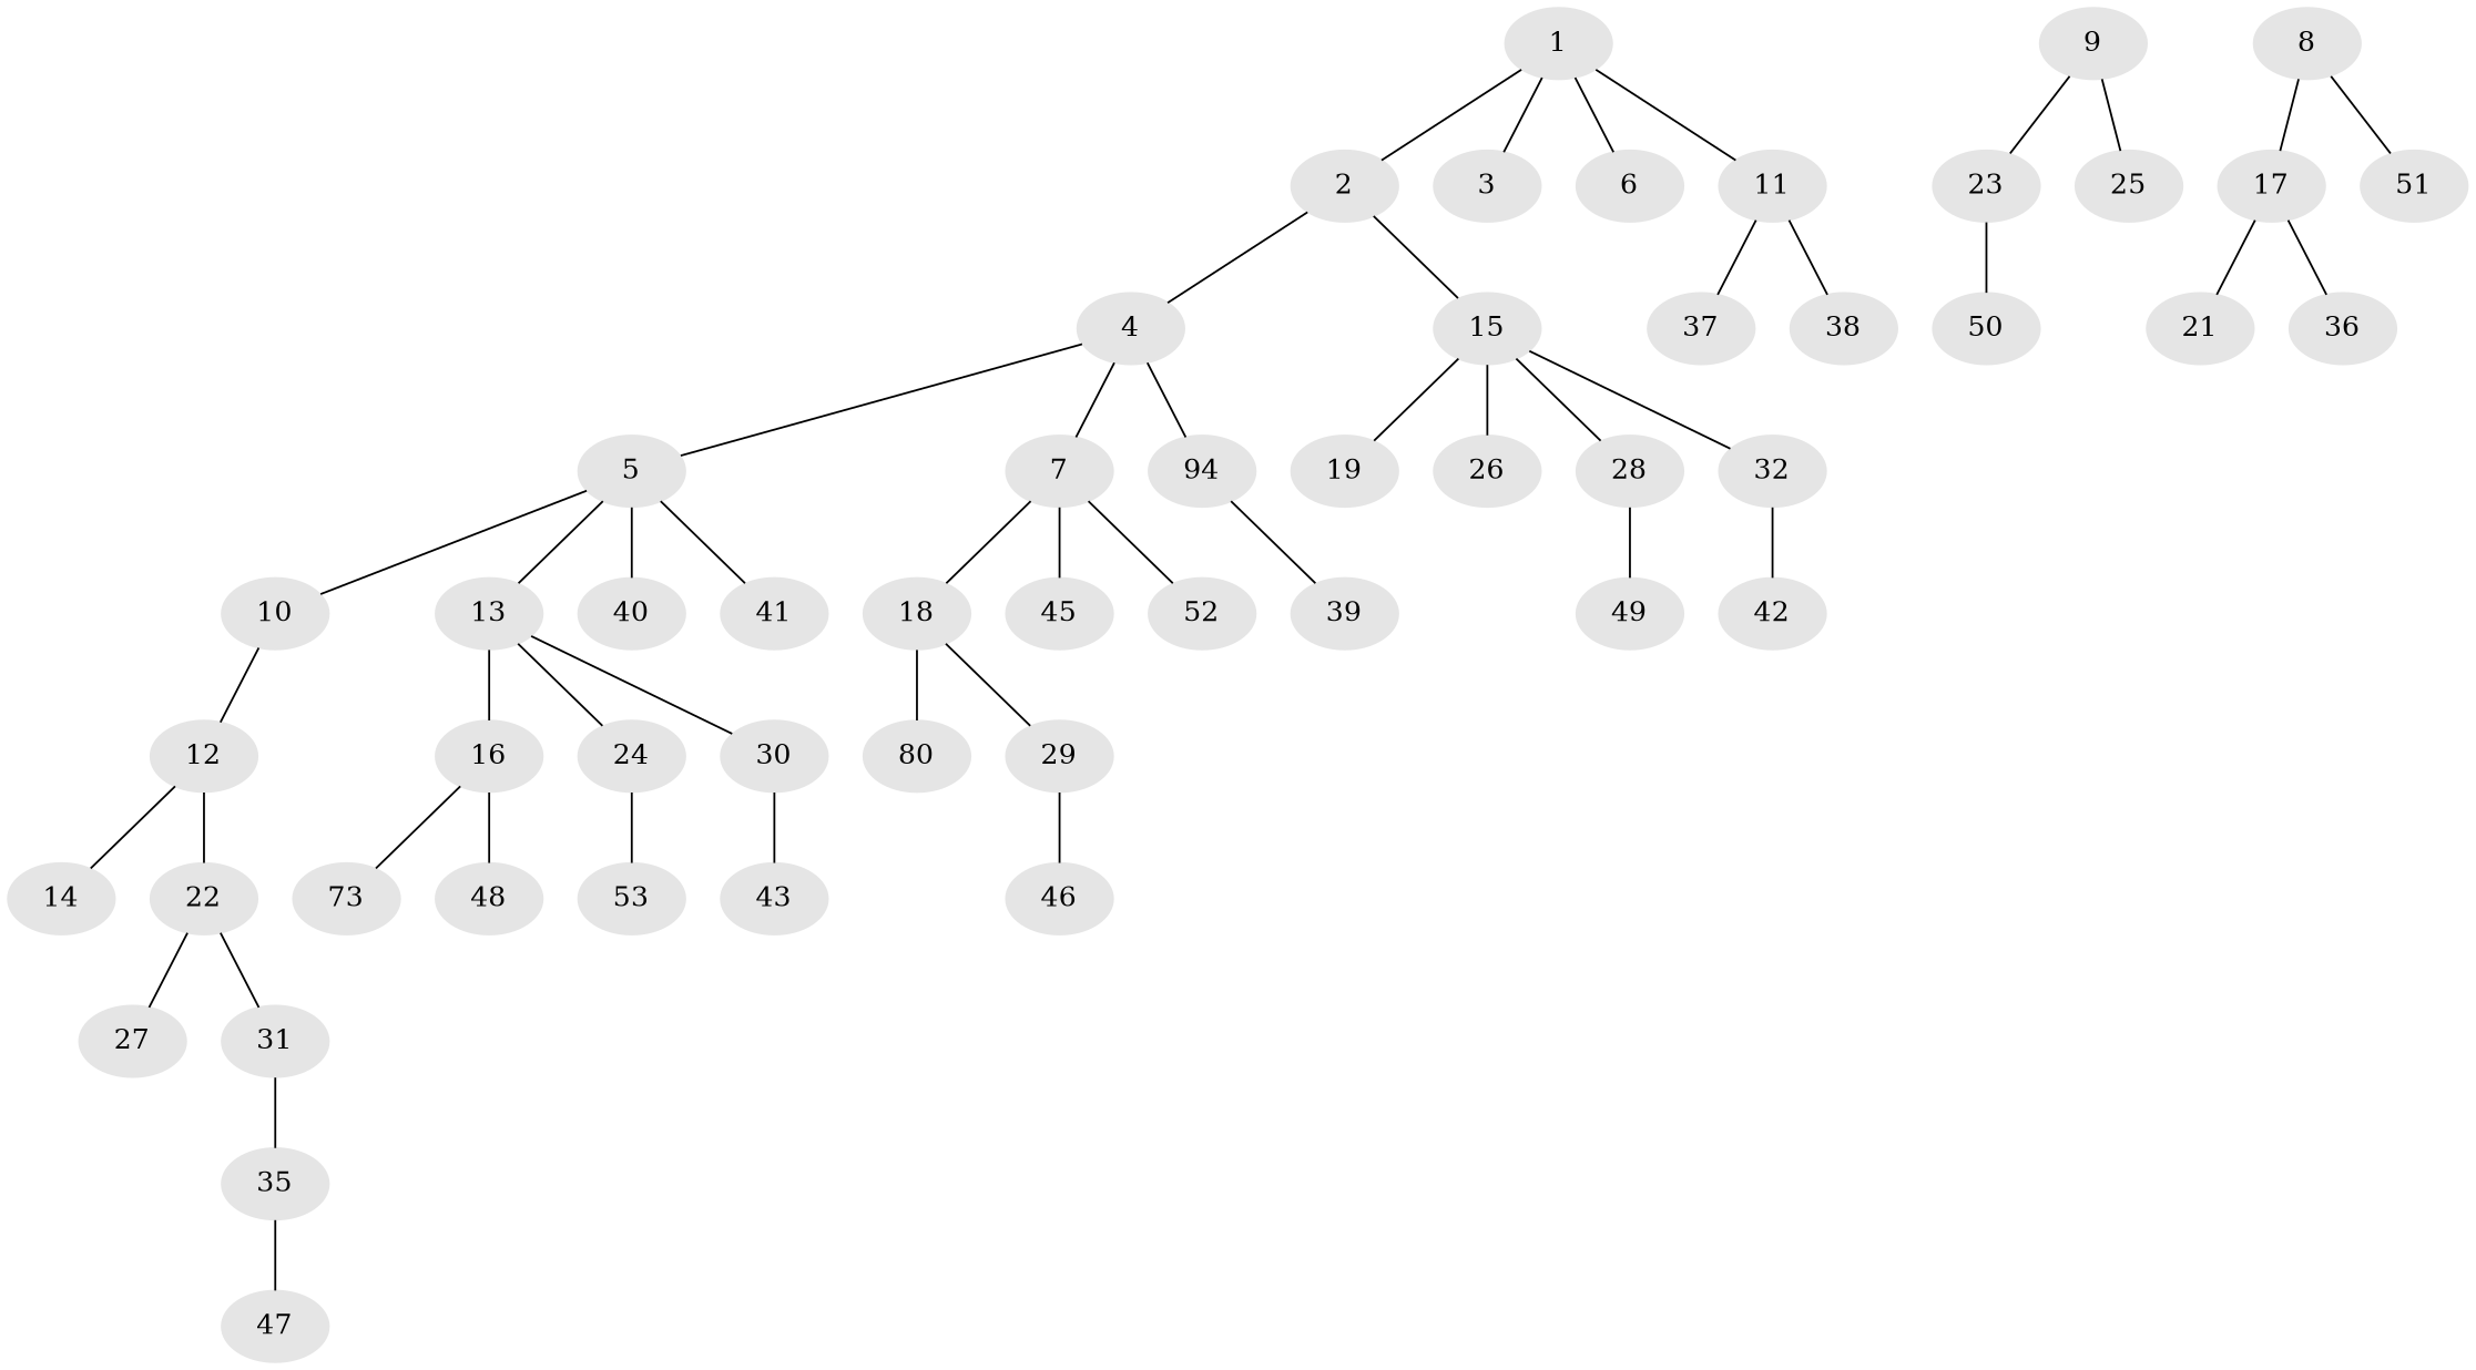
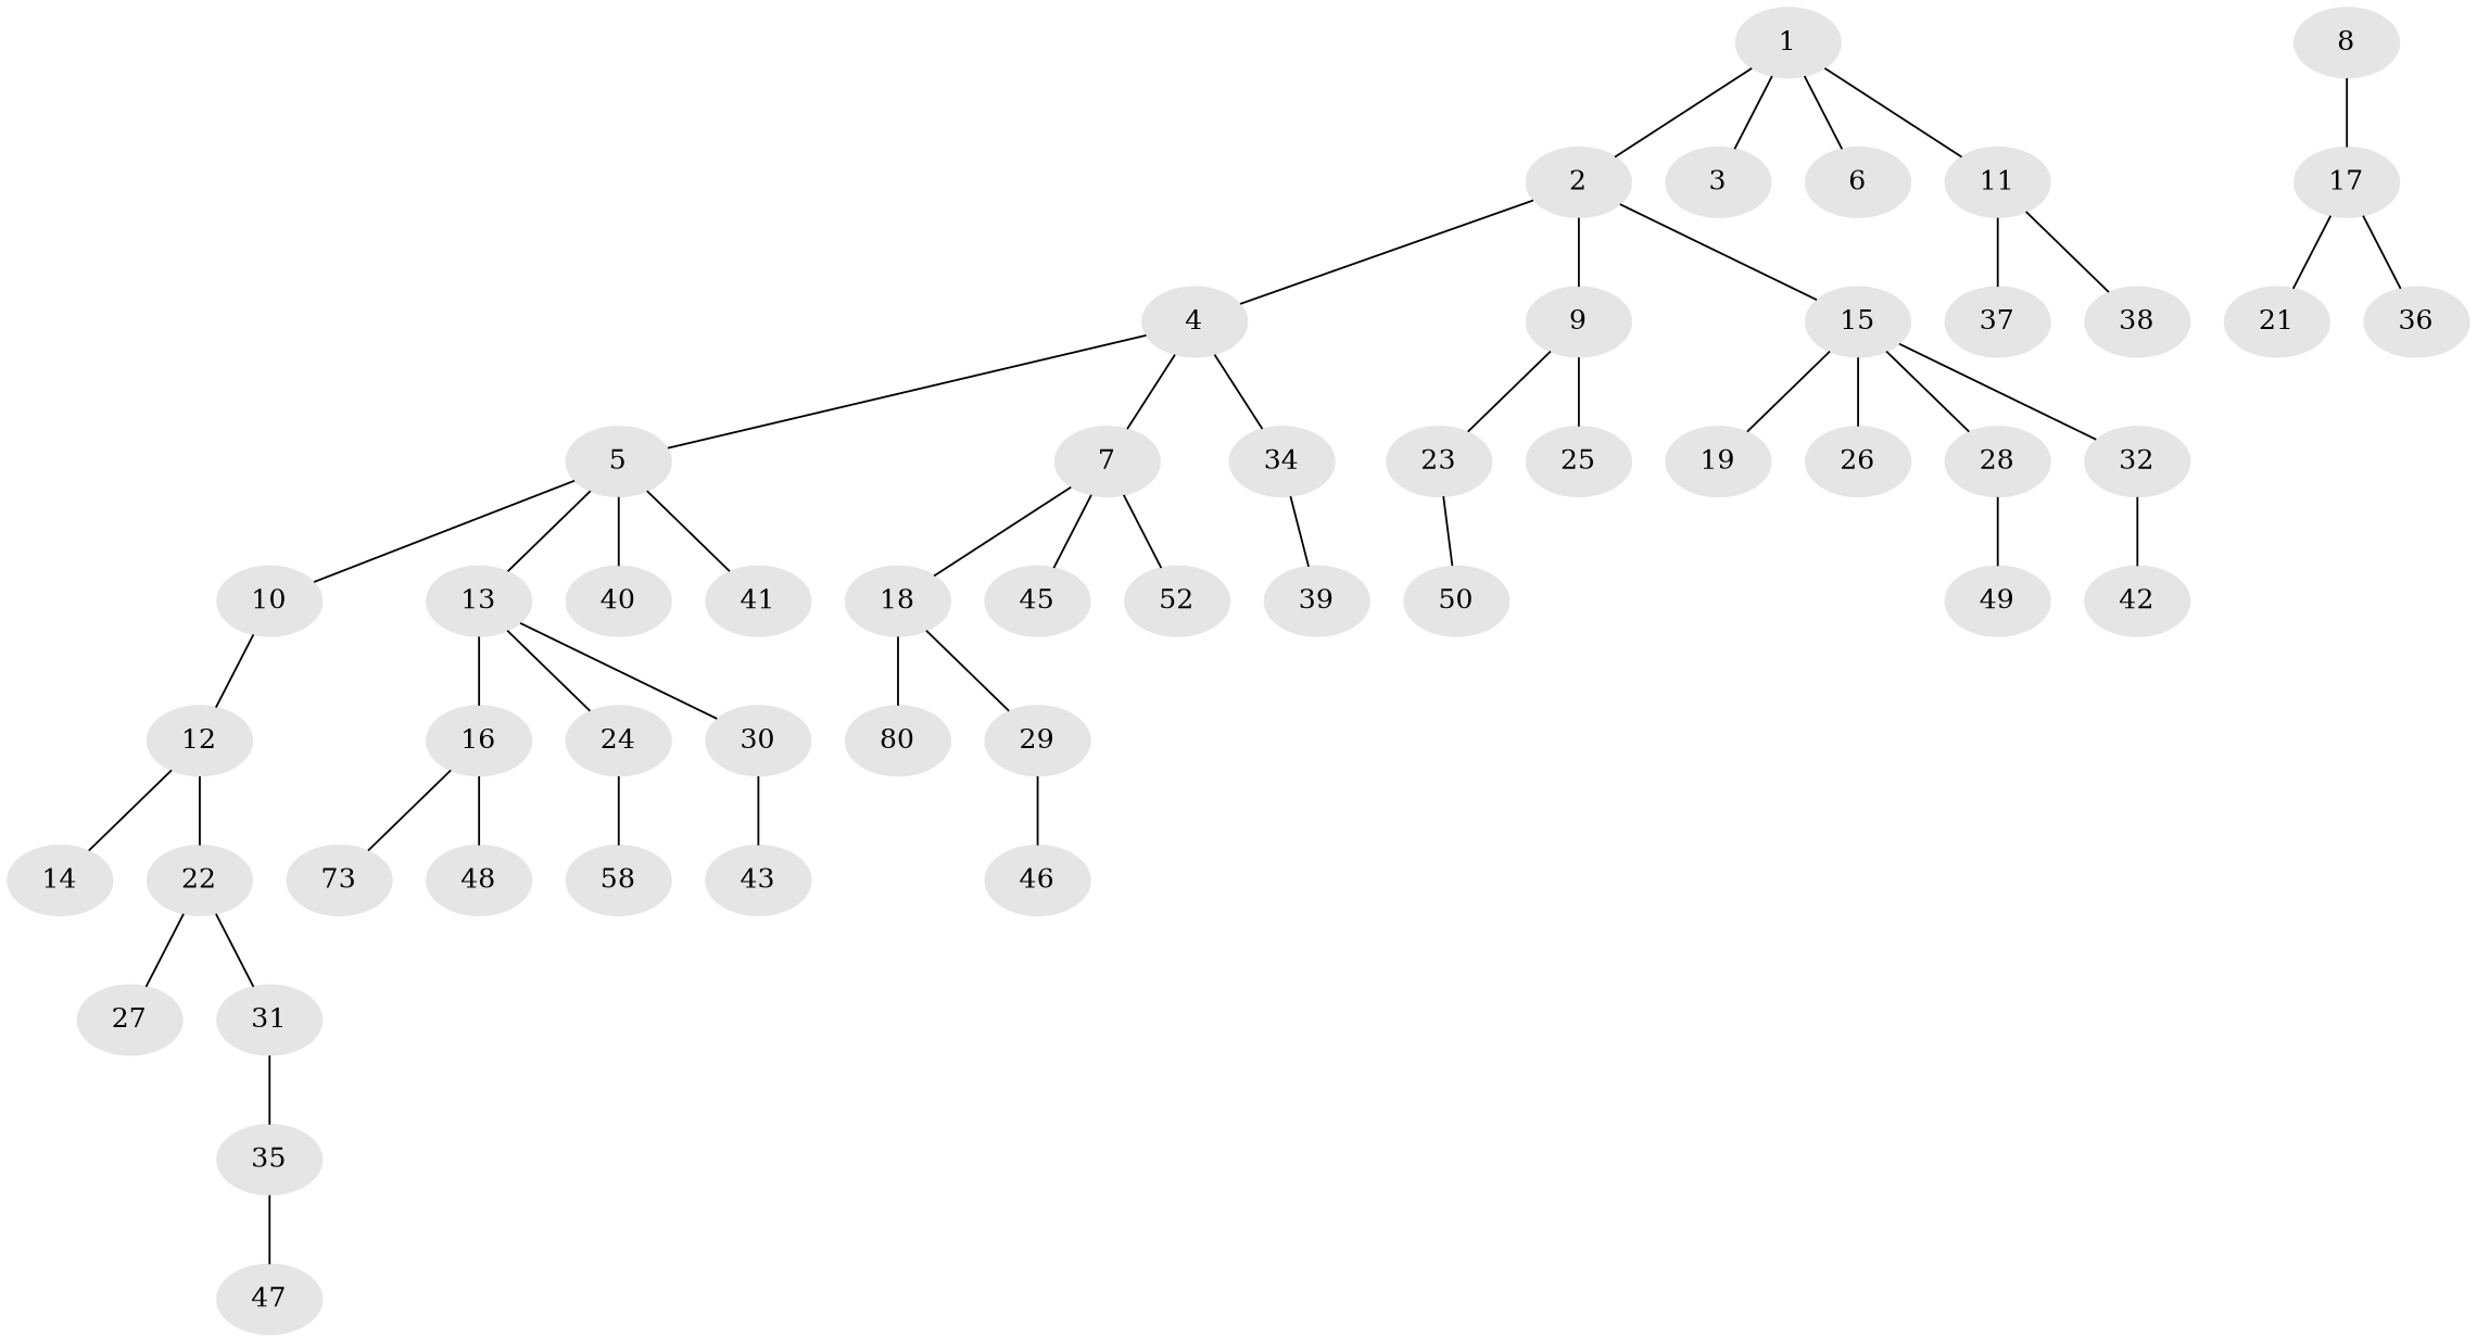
  graph {
    node [color=gray90 style=filled]
    1
    2
    3
    6
    11
    4
    9
    15
    37
    38
    5
    7
-   34 [label=94]
+   34
    23
    25
    19
    26
    28
    32
    10
    13
    40
    41
    18
    45
    52
    39
    12
    16
    24
    30
    8
    17
-   51
    n35 [label=80]
    29
    21
    36
    50
    14
    22
    27
    31
    n44 [label=73]
    48
-   53
+   53 [label=58]
    43
    49
    42
    46
    35
    47
    1 -- 2
    1 -- 3
    1 -- 6
    1 -- 11
    2 -- 4
+   2 -- 9
    2 -- 15
    11 -- 37
    11 -- 38
    4 -- 5
    4 -- 7
    4 -- 34
    9 -- 23
    9 -- 25
    15 -- 19
    15 -- 26
    15 -- 28
    15 -- 32
    5 -- 10
    5 -- 13
    5 -- 40
    5 -- 41
    7 -- 18
    7 -- 45
    7 -- 52
    34 -- 39
    23 -- 50
    28 -- 49
    32 -- 42
    10 -- 12
    13 -- 16
    13 -- 24
    13 -- 30
    18 -- n35
    18 -- 29
    12 -- 14
    12 -- 22
    16 -- n44
    16 -- 48
    24 -- 53
    30 -- 43
    8 -- 17
-   8 -- 51
    17 -- 21
    17 -- 36
    29 -- 46
    22 -- 27
    22 -- 31
    31 -- 35
    35 -- 47
  }
